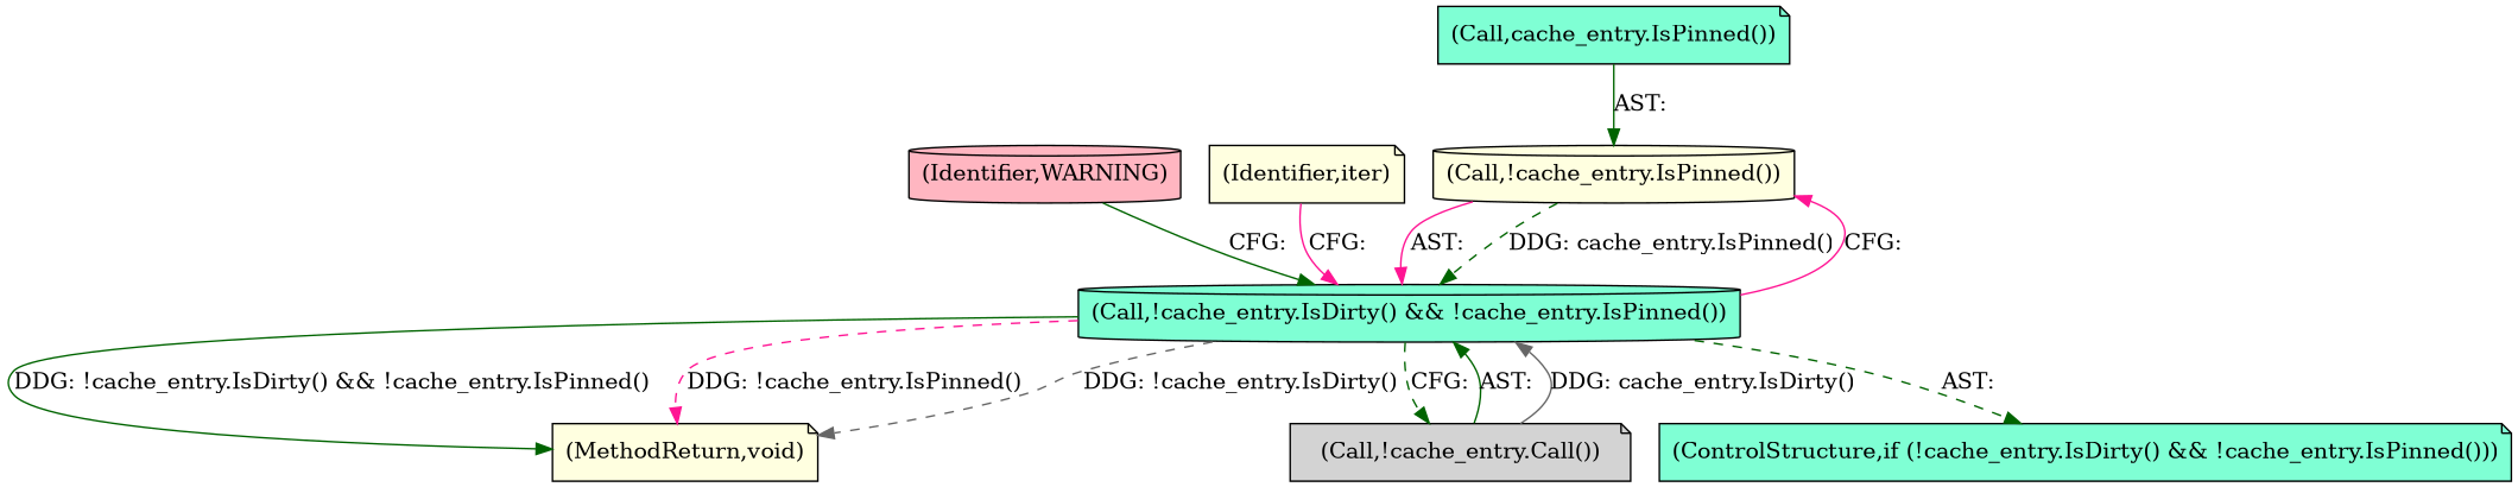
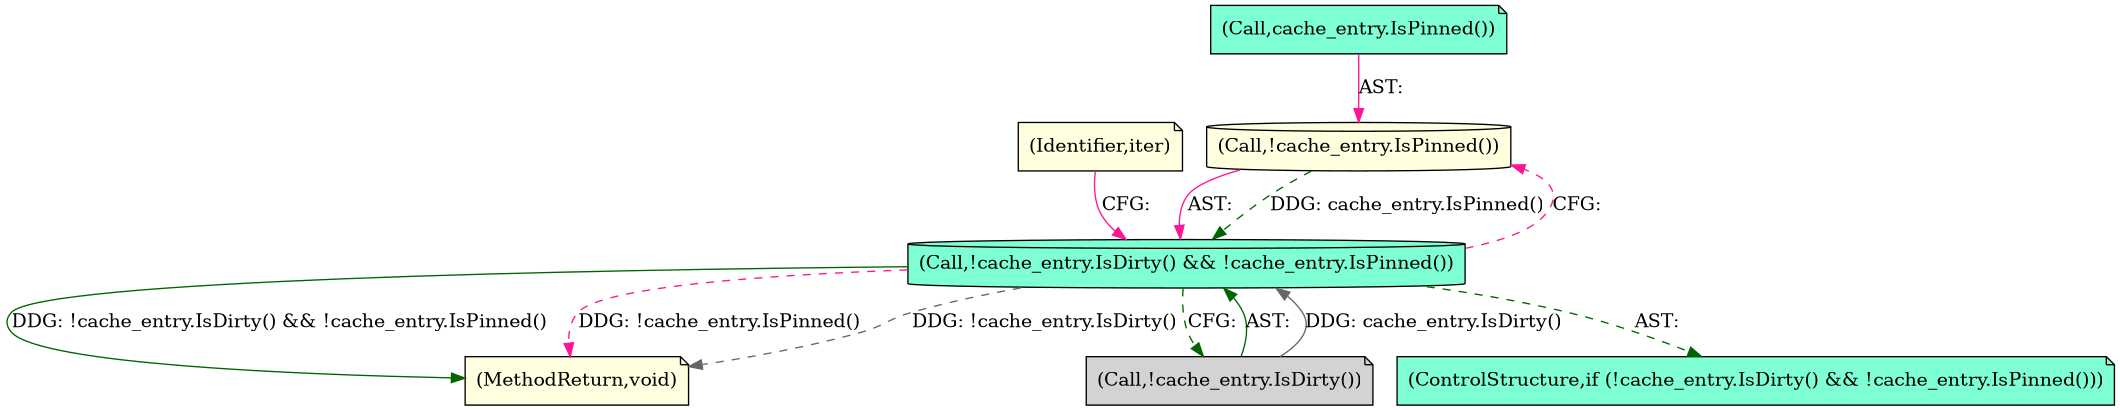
  digraph {
    node [fillcolor=lightyellow shape=note style=filled]
    edge [color=darkgreen style=solid]
    n1 [label="(Call,!cache_entry.IsPinned())" shape=cylinder]
    n2 [fillcolor=aquamarine label="(Call,!cache_entry.IsDirty() && !cache_entry.IsPinned())" shape=cylinder]
    n3 [label="(MethodReturn,void)"]
-   n4 [fillcolor=lightgrey label="(Call,!cache_entry.Call())"]
+   n4 [fillcolor=lightgrey label="(Call,!cache_entry.IsDirty())"]
    n5 [fillcolor=aquamarine label="(ControlStructure,if (!cache_entry.IsDirty() && !cache_entry.IsPinned()))"]
    n6 [fillcolor=aquamarine label="(Call,cache_entry.IsPinned())"]
-   n7 [fillcolor=lightpink label="(Identifier,WARNING)" shape=cylinder]
    n8 [label="(Identifier,iter)"]
    n1 -> n2 [color=deeppink label="AST: "]
    n1 -> n2 [label="DDG: cache_entry.IsPinned()" style=dashed]
-   n2 -> n1 [color=deeppink label="CFG: "]
+   n2 -> n1 [color=deeppink label="CFG: " style=dashed]
    n2 -> n3 [label="DDG: !cache_entry.IsDirty() && !cache_entry.IsPinned()"]
    n2 -> n3 [color=deeppink label="DDG: !cache_entry.IsPinned()" style=dashed]
    n2 -> n3 [color=gray40 label="DDG: !cache_entry.IsDirty()" style=dashed]
    n2 -> n4 [label="CFG: " style=dashed]
    n2 -> n5 [label="AST: " style=dashed]
    n4 -> n2 [label="AST: "]
    n4 -> n2 [color=gray40 label="DDG: cache_entry.IsDirty()"]
-   n6 -> n1 [label="AST: "]
-   n7 -> n2 [label="CFG: "]
+   n6 -> n1 [color=deeppink label="AST: "]
    n8 -> n2 [color=deeppink label="CFG: "]
  }
